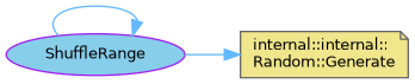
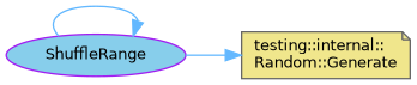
  digraph {
    rankdir=LR
    node [fontname=Helvetica fontsize=10 style=filled]
    edge [color=steelblue1 fontname=Helvetica fontsize=10 labelfontname=Helvetica labelfontsize=10 style=solid]
    n1 [color=purple fillcolor=skyblue fontcolor=black height=0.2 label=ShuffleRange shape=ellipse width=0.4]
-   n2 [color=gray40 fillcolor=khaki height=0.2 label="internal::internal::\lRandom::Generate" shape=note width=0.4]
+   n2 [color=gray40 fillcolor=khaki height=0.2 label="testing::internal::\lRandom::Generate" shape=note width=0.4]
    n1 -> n1
    n1 -> n2
  }
